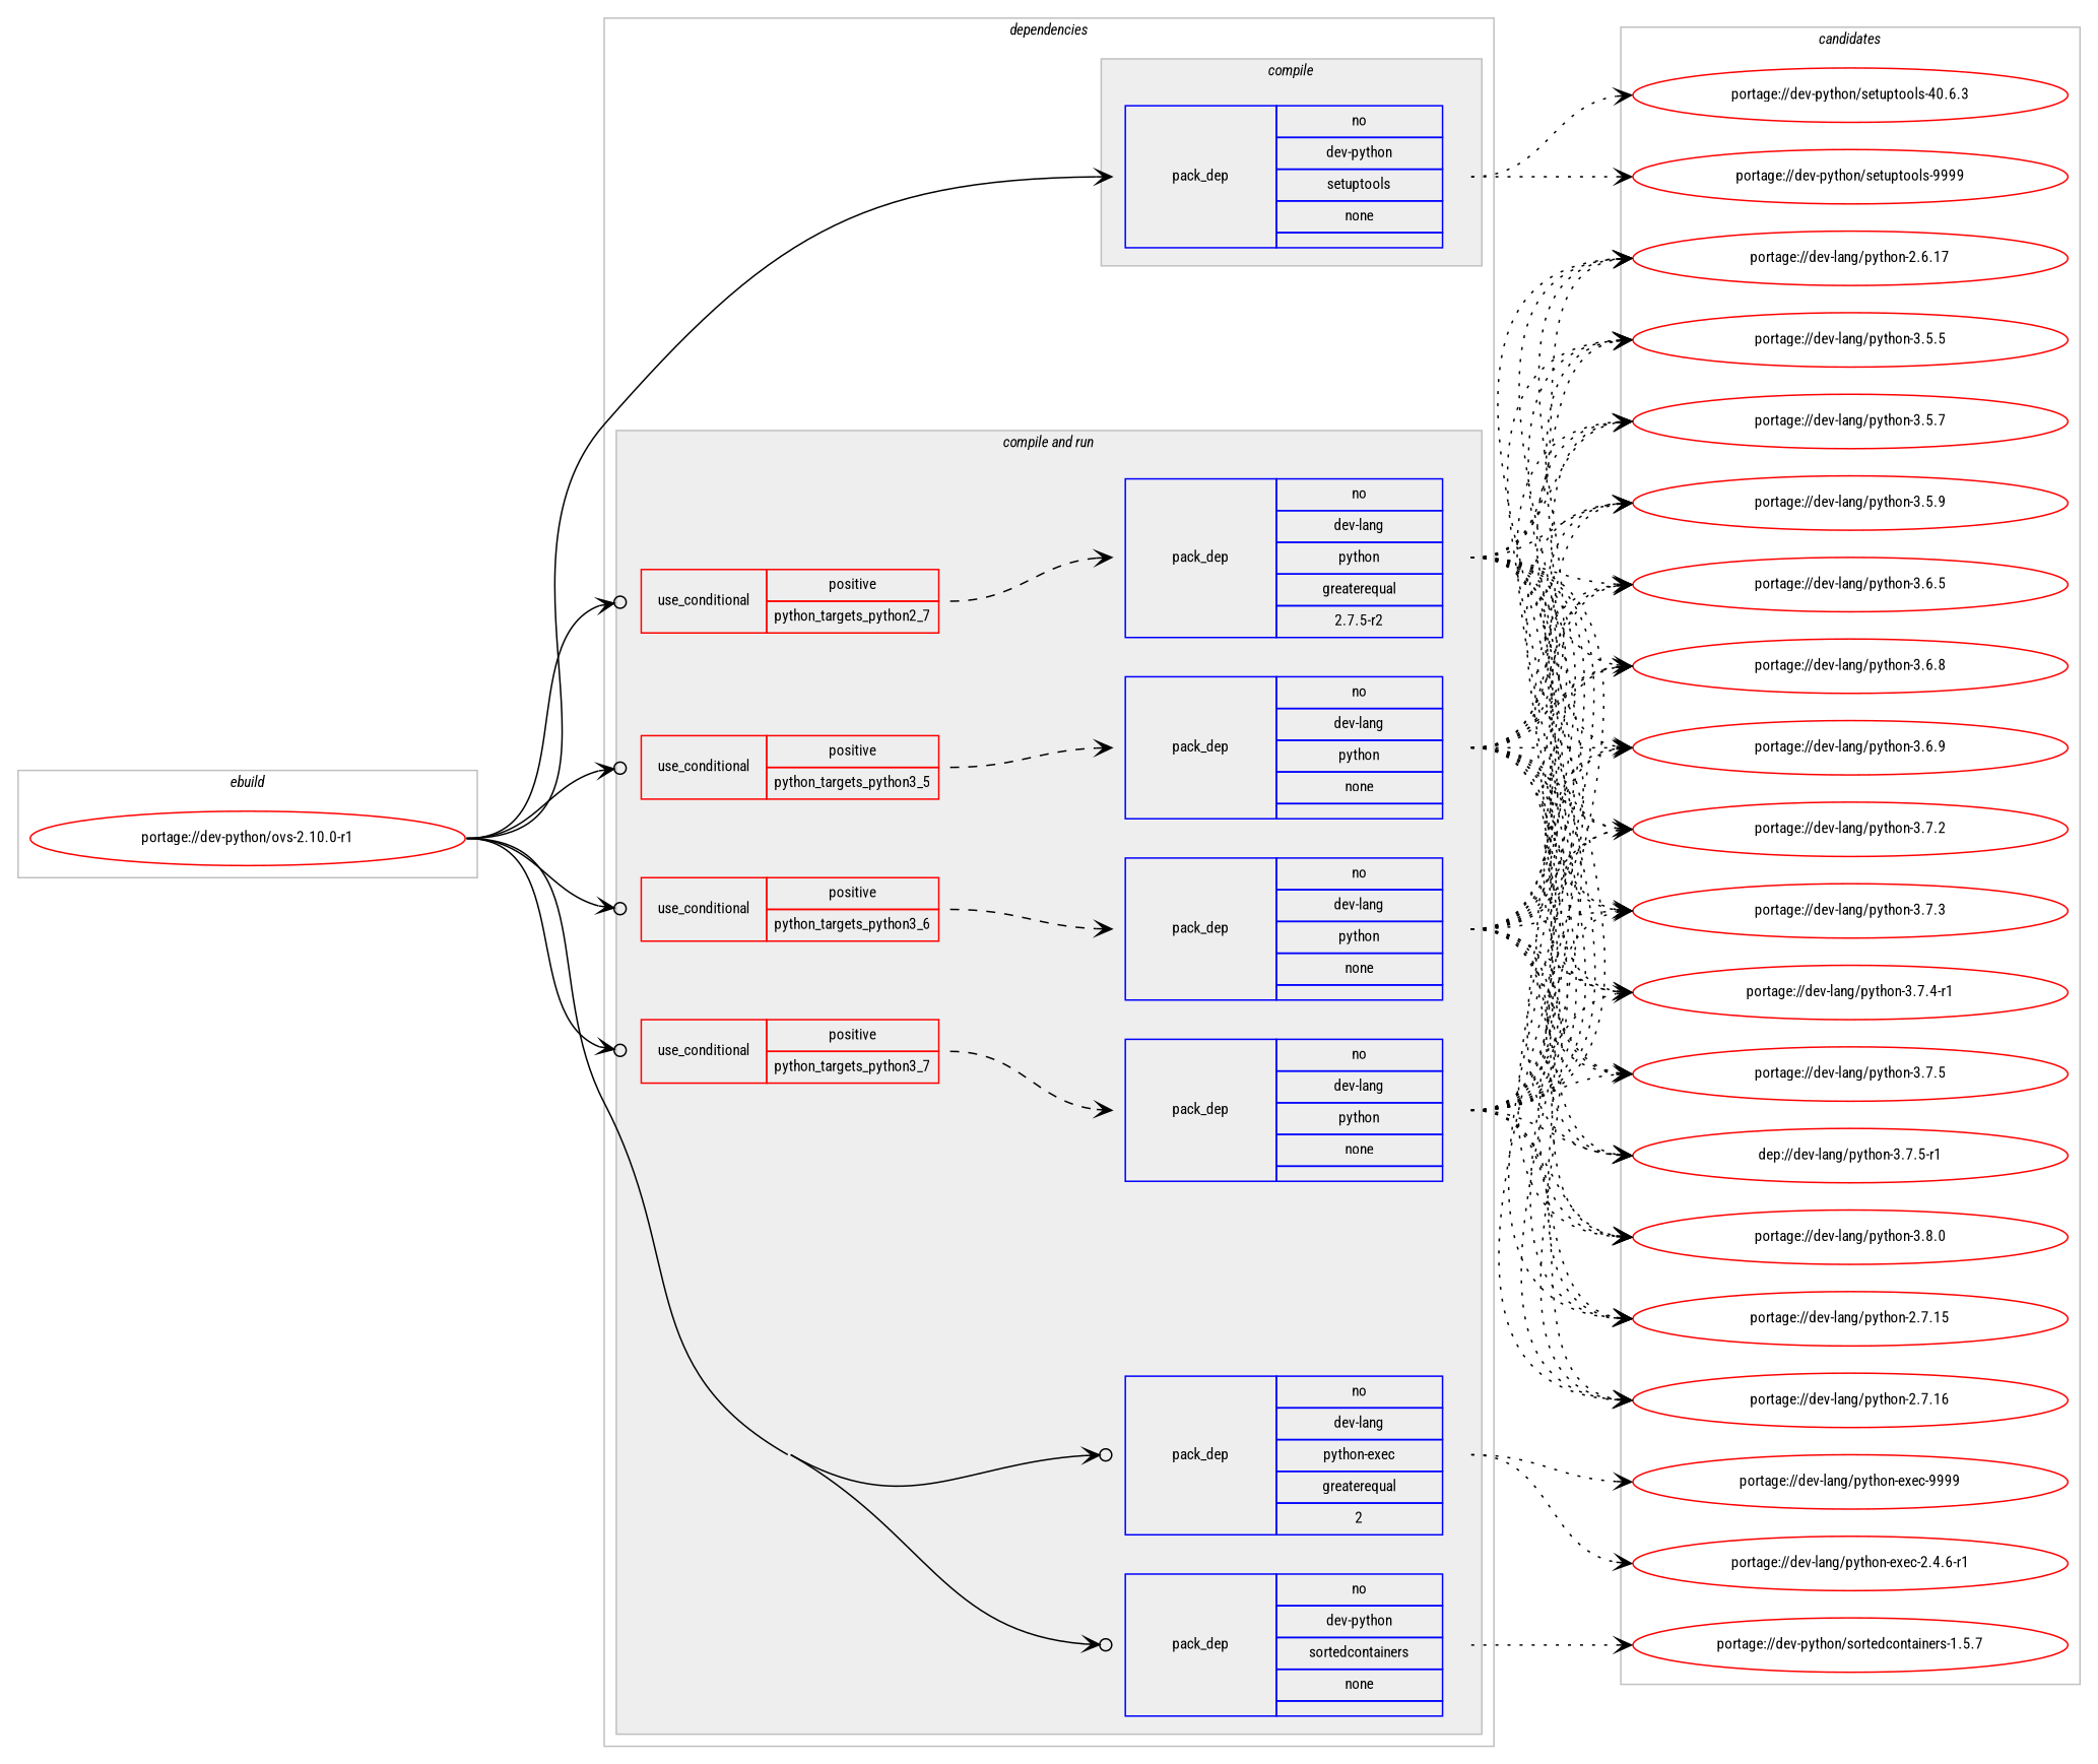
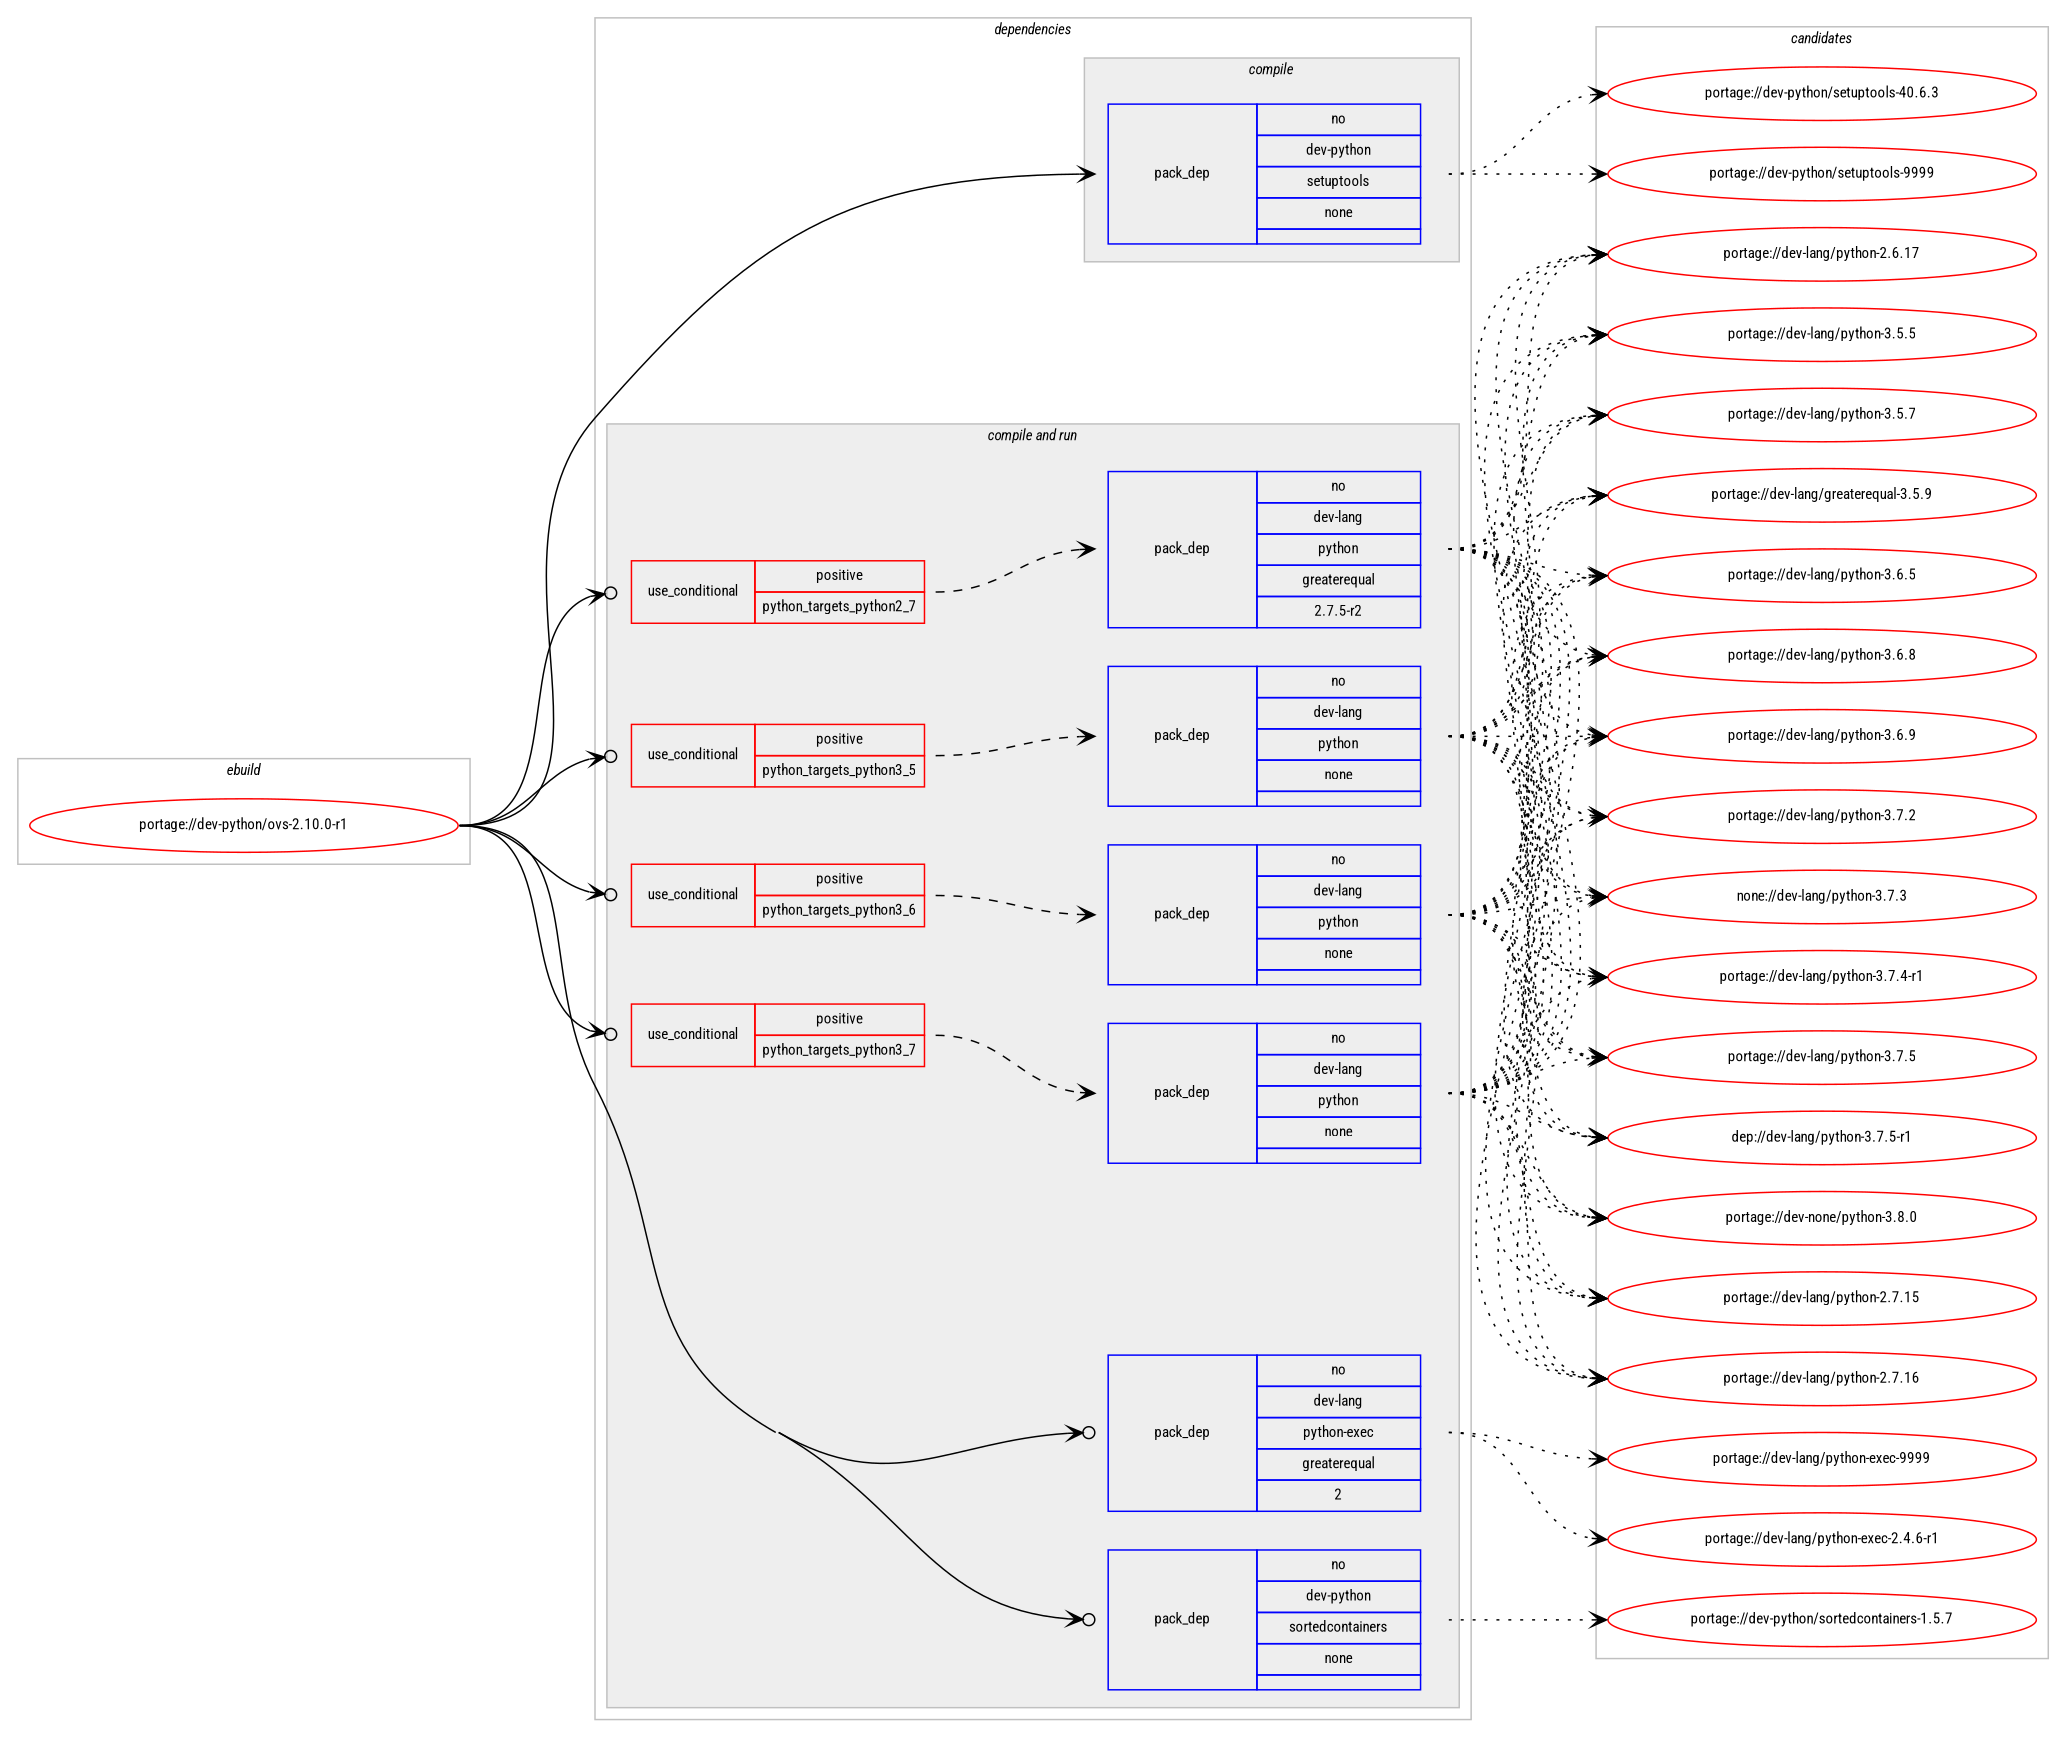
  digraph {
    compound=true
    concentrate=true
    fontname="Roboto Condensed"
    fontsize=10
    newrank=true
    rankdir=LR
    ranksep=1.5
    node [color=red fontname="Roboto Condensed" fontsize=10]
    edge [arrowhead=vee fontname="Roboto Condensed" headport=w style=dotted tailport=e weight=100]
    n1 [label="portage://dev-python/ovs-2.10.0-r1" width=4]
    n2 [color=blue label=<<TABLE BORDER="0" CELLBORDER="1" CELLSPACING="0" CELLPADDING="4" WIDTH="220"><TR><TD ROWSPAN="6" CELLPADDING="30">pack_dep</TD></TR><TR><TD WIDTH="110">no</TD></TR><TR><TD>dev-python</TD></TR><TR><TD>setuptools</TD></TR><TR><TD>none</TD></TR><TR><TD></TD></TR></TABLE>> shape=none]
    n3 [color=blue label=<<TABLE BORDER="0" CELLBORDER="1" CELLSPACING="0" CELLPADDING="4" WIDTH="220"><TR><TD ROWSPAN="6" CELLPADDING="30">pack_dep</TD></TR><TR><TD WIDTH="110">no</TD></TR><TR><TD>dev-lang</TD></TR><TR><TD>python</TD></TR><TR><TD>greaterequal</TD></TR><TR><TD>2.7.5-r2</TD></TR></TABLE>> shape=none]
    n4 [label=<<TABLE BORDER="0" CELLBORDER="1" CELLSPACING="0" CELLPADDING="4"><TR><TD ROWSPAN="3" CELLPADDING="10">use_conditional</TD></TR><TR><TD>positive</TD></TR><TR><TD>python_targets_python2_7</TD></TR></TABLE>> shape=none]
    n5 [color=blue label=<<TABLE BORDER="0" CELLBORDER="1" CELLSPACING="0" CELLPADDING="4" WIDTH="220"><TR><TD ROWSPAN="6" CELLPADDING="30">pack_dep</TD></TR><TR><TD WIDTH="110">no</TD></TR><TR><TD>dev-lang</TD></TR><TR><TD>python</TD></TR><TR><TD>none</TD></TR><TR><TD></TD></TR></TABLE>> shape=none]
    n6 [label=<<TABLE BORDER="0" CELLBORDER="1" CELLSPACING="0" CELLPADDING="4"><TR><TD ROWSPAN="3" CELLPADDING="10">use_conditional</TD></TR><TR><TD>positive</TD></TR><TR><TD>python_targets_python3_5</TD></TR></TABLE>> shape=none]
    n7 [color=blue label=<<TABLE BORDER="0" CELLBORDER="1" CELLSPACING="0" CELLPADDING="4" WIDTH="220"><TR><TD ROWSPAN="6" CELLPADDING="30">pack_dep</TD></TR><TR><TD WIDTH="110">no</TD></TR><TR><TD>dev-lang</TD></TR><TR><TD>python</TD></TR><TR><TD>none</TD></TR><TR><TD></TD></TR></TABLE>> shape=none]
    n8 [label=<<TABLE BORDER="0" CELLBORDER="1" CELLSPACING="0" CELLPADDING="4"><TR><TD ROWSPAN="3" CELLPADDING="10">use_conditional</TD></TR><TR><TD>positive</TD></TR><TR><TD>python_targets_python3_6</TD></TR></TABLE>> shape=none]
    n9 [color=blue label=<<TABLE BORDER="0" CELLBORDER="1" CELLSPACING="0" CELLPADDING="4" WIDTH="220"><TR><TD ROWSPAN="6" CELLPADDING="30">pack_dep</TD></TR><TR><TD WIDTH="110">no</TD></TR><TR><TD>dev-lang</TD></TR><TR><TD>python</TD></TR><TR><TD>none</TD></TR><TR><TD></TD></TR></TABLE>> shape=none]
    n10 [label=<<TABLE BORDER="0" CELLBORDER="1" CELLSPACING="0" CELLPADDING="4"><TR><TD ROWSPAN="3" CELLPADDING="10">use_conditional</TD></TR><TR><TD>positive</TD></TR><TR><TD>python_targets_python3_7</TD></TR></TABLE>> shape=none]
    n11 [color=blue label=<<TABLE BORDER="0" CELLBORDER="1" CELLSPACING="0" CELLPADDING="4" WIDTH="220"><TR><TD ROWSPAN="6" CELLPADDING="30">pack_dep</TD></TR><TR><TD WIDTH="110">no</TD></TR><TR><TD>dev-lang</TD></TR><TR><TD>python-exec</TD></TR><TR><TD>greaterequal</TD></TR><TR><TD>2</TD></TR></TABLE>> shape=none]
    n12 [color=blue label=<<TABLE BORDER="0" CELLBORDER="1" CELLSPACING="0" CELLPADDING="4" WIDTH="220"><TR><TD ROWSPAN="6" CELLPADDING="30">pack_dep</TD></TR><TR><TD WIDTH="110">no</TD></TR><TR><TD>dev-python</TD></TR><TR><TD>sortedcontainers</TD></TR><TR><TD>none</TD></TR><TR><TD></TD></TR></TABLE>> shape=none]
    n13 [label="portage://dev-python/setuptools-40.6.3" width=4]
    n14 [label="portage://dev-python/setuptools-9999" width=4]
    n15 [label="portage://dev-lang/python-2.7.15" width=4]
    n16 [label="portage://dev-lang/python-2.7.16" width=4]
    n17 [label="portage://dev-lang/python-2.6.17" width=4]
    n18 [label="portage://dev-lang/python-3.5.5" width=4]
    n19 [label="portage://dev-lang/python-3.5.7" width=4]
-   n20 [label="portage://dev-lang/python-3.5.9" width=4]
+   n20 [label="portage://dev-lang/greaterequal-3.5.9" width=4]
    n21 [label="portage://dev-lang/python-3.6.5" width=4]
    n22 [label="portage://dev-lang/python-3.6.8" width=4]
    n23 [label="portage://dev-lang/python-3.6.9" width=4]
    n24 [label="portage://dev-lang/python-3.7.2" width=4]
-   n25 [label="portage://dev-lang/python-3.7.3" width=4]
+   n25 [label="none://dev-lang/python-3.7.3" width=4]
    n26 [label="portage://dev-lang/python-3.7.4-r1" width=4]
    n27 [label="portage://dev-lang/python-3.7.5" width=4]
    n28 [label="dep://dev-lang/python-3.7.5-r1" width=4]
-   n29 [label="portage://dev-lang/python-3.8.0" width=4]
+   n29 [label="portage://dev-none/python-3.8.0" width=4]
    n30 [label="portage://dev-lang/python-exec-2.4.6-r1" width=4]
    n31 [label="portage://dev-lang/python-exec-9999" width=4]
    n32 [label="portage://dev-python/sortedcontainers-1.5.7" width=4]
    subgraph cluster_1 {
      color=gray
      label=<<i>ebuild</i>>
      rank=same
      n1
    }
    subgraph cluster_2 {
      color=gray
      label=<<i>dependencies</i>>
      subgraph cluster_3 {
        color=gray
        fillcolor="#eeeeee"
        label=<<i>compile</i>>
        style=filled
        subgraph sub_4 {
          color=gray
          fillcolor="#eeeeee"
          label=<<i>compile</i>>
          style=filled
          n2
        }
      }
      subgraph cluster_5 {
        color=gray
        fillcolor="#eeeeee"
        label=<<i>compile and run</i>>
        style=filled
        subgraph sub_6 {
          color=gray
          fillcolor="#eeeeee"
          label=<<i>compile and run</i>>
          style=filled
          n4
          subgraph sub_7 {
            color=gray
            fillcolor="#eeeeee"
            label=<<i>compile and run</i>>
            style=filled
            n3
          }
        }
        subgraph sub_8 {
          color=gray
          fillcolor="#eeeeee"
          label=<<i>compile and run</i>>
          style=filled
          n6
          subgraph sub_9 {
            color=gray
            fillcolor="#eeeeee"
            label=<<i>compile and run</i>>
            style=filled
            n5
          }
        }
        subgraph sub_10 {
          color=gray
          fillcolor="#eeeeee"
          label=<<i>compile and run</i>>
          style=filled
          n8
          subgraph sub_11 {
            color=gray
            fillcolor="#eeeeee"
            label=<<i>compile and run</i>>
            style=filled
            n7
          }
        }
        subgraph sub_12 {
          color=gray
          fillcolor="#eeeeee"
          label=<<i>compile and run</i>>
          style=filled
          n10
          subgraph sub_13 {
            color=gray
            fillcolor="#eeeeee"
            label=<<i>compile and run</i>>
            style=filled
            n9
          }
        }
        subgraph sub_14 {
          color=gray
          fillcolor="#eeeeee"
          label=<<i>compile and run</i>>
          style=filled
          n11
        }
        subgraph sub_15 {
          color=gray
          fillcolor="#eeeeee"
          label=<<i>compile and run</i>>
          style=filled
          n12
        }
      }
      subgraph cluster_16 {
        color=gray
        fillcolor="#eeeeee"
        label=<<i>run</i>>
        style=filled
      }
    }
    subgraph cluster_17 {
      color=gray
      label=<<i>candidates</i>>
      rank=same
      subgraph sub_18 {
        color=black
        label=<<i>candidates</i>>
        nodesep=1
        rank=same
        n13
        n14
      }
      subgraph sub_19 {
        color=black
        label=<<i>candidates</i>>
        nodesep=1
        rank=same
        n15
        n16
        n17
        n18
        n19
        n20
        n21
        n22
        n23
        n24
        n25
        n26
        n27
        n28
        n29
      }
      subgraph sub_20 {
        color=black
        label=<<i>candidates</i>>
        nodesep=1
        rank=same
        n15
        n16
        n17
        n18
        n19
        n20
        n21
        n22
        n23
        n24
        n25
        n26
        n27
        n28
        n29
      }
      subgraph sub_21 {
        color=black
        label=<<i>candidates</i>>
        nodesep=1
        rank=same
        n15
        n16
        n17
        n18
        n19
        n20
        n21
        n22
        n23
        n24
        n25
        n26
        n27
        n28
        n29
      }
      subgraph sub_22 {
        color=black
        label=<<i>candidates</i>>
        nodesep=1
        rank=same
        n15
        n16
        n17
        n18
        n19
        n20
        n21
        n22
        n23
        n24
        n25
        n26
        n27
        n28
        n29
      }
      subgraph sub_23 {
        color=black
        label=<<i>candidates</i>>
        nodesep=1
        rank=same
        n30
        n31
      }
      subgraph sub_24 {
        color=black
        label=<<i>candidates</i>>
        nodesep=1
        rank=same
        n32
      }
    }
    n1 -> n2 [style=solid weight=20]
    n1 -> n4 [arrowhead=odotvee style=solid weight=20]
    n1 -> n6 [arrowhead=odotvee style=solid weight=20]
    n1 -> n8 [arrowhead=odotvee style=solid weight=20]
    n1 -> n10 [arrowhead=odotvee style=solid weight=20]
    n1 -> n11 [arrowhead=odotvee style=solid weight=20]
    n1 -> n12 [arrowhead=odotvee style=solid weight=20]
    n2 -> n13
    n2 -> n14
    n3 -> n15
    n3 -> n16
    n3 -> n17
    n3 -> n18
    n3 -> n19
    n3 -> n20
    n3 -> n21
    n3 -> n22
    n3 -> n23
    n3 -> n24
    n3 -> n25
    n3 -> n26
    n3 -> n27
    n3 -> n28
    n3 -> n29
    n4 -> n3 [style=dashed weight=20]
    n5 -> n15
    n5 -> n16
    n5 -> n17
    n5 -> n18
    n5 -> n19
    n5 -> n20
    n5 -> n21
    n5 -> n22
    n5 -> n23
    n5 -> n24
    n5 -> n25
    n5 -> n26
    n5 -> n27
    n5 -> n28
    n5 -> n29
    n6 -> n5 [style=dashed weight=20]
    n7 -> n15
    n7 -> n16
    n7 -> n17
    n7 -> n18
    n7 -> n19
    n7 -> n20
    n7 -> n21
    n7 -> n22
    n7 -> n23
    n7 -> n24
    n7 -> n25
    n7 -> n26
    n7 -> n27
    n7 -> n28
    n7 -> n29
    n8 -> n7 [style=dashed weight=20]
    n9 -> n15
    n9 -> n16
    n9 -> n17
    n9 -> n18
    n9 -> n19
    n9 -> n20
    n9 -> n21
    n9 -> n22
    n9 -> n23
    n9 -> n24
    n9 -> n25
    n9 -> n26
    n9 -> n27
    n9 -> n28
    n9 -> n29
    n10 -> n9 [style=dashed weight=20]
    n11 -> n30
    n11 -> n31
    n12 -> n32
  }
